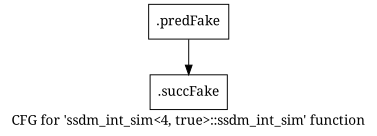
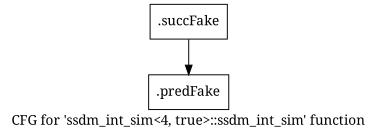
  digraph {
    label="CFG for 'ssdm_int_sim\<4, true\>::ssdm_int_sim' function"
    fontname="Noto Serif"
    node [shape=record fontname="Noto Serif"]
    n1 [label="{.predFake}"]
    n2 [filename="/media/miguel/NewVolume/Linux/Xilinx/Vitis_HLS/2020.2/include/ap_common.h" label="{.succFake}" linenumber=642]
-   n1 -> n2 [execusionnum=1759 filename="/media/miguel/NewVolume/Linux/Xilinx/Vitis_HLS/2020.2/include/ap_common.h" fontname="Noto Serif"]
+   n2 -> n1 [execusionnum=1759 filename="/media/miguel/NewVolume/Linux/Xilinx/Vitis_HLS/2020.2/include/ap_common.h" fontname="Noto Serif"]
  }
